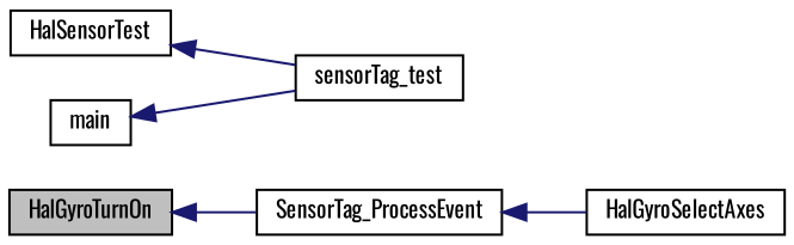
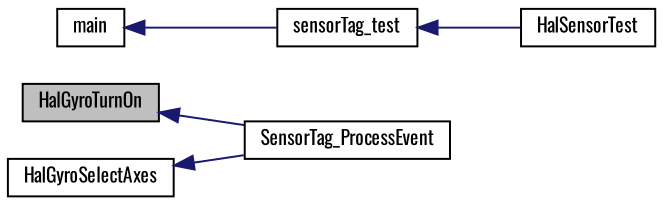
  digraph {
    fontname=Oswald
    rankdir=LR
    node [color=black fillcolor=white fontname=Oswald fontsize=10 shape=record style=filled]
    edge [color=midnightblue dir=back fontname=Oswald fontsize=10 labelfontname=Helvetica labelfontsize=10 style=solid]
    n1 [fillcolor=grey75 fontcolor=black height=0.2 label=HalGyroTurnOn width=0.4]
    n2 [height=0.2 label=SensorTag_ProcessEvent width=0.4]
    n3 [height=0.2 label=HalGyroSelectAxes width=0.4]
    n4 [height=0.2 label=HalSensorTest width=0.4]
    n5 [height=0.2 label=sensorTag_test width=0.4]
    n6 [height=0.2 label=main width=0.4]
    n1 -> n2
-   n2 -> n3
-   n4 -> n5
+   n3 -> n2
+   n5 -> n4
    n6 -> n5
  }
